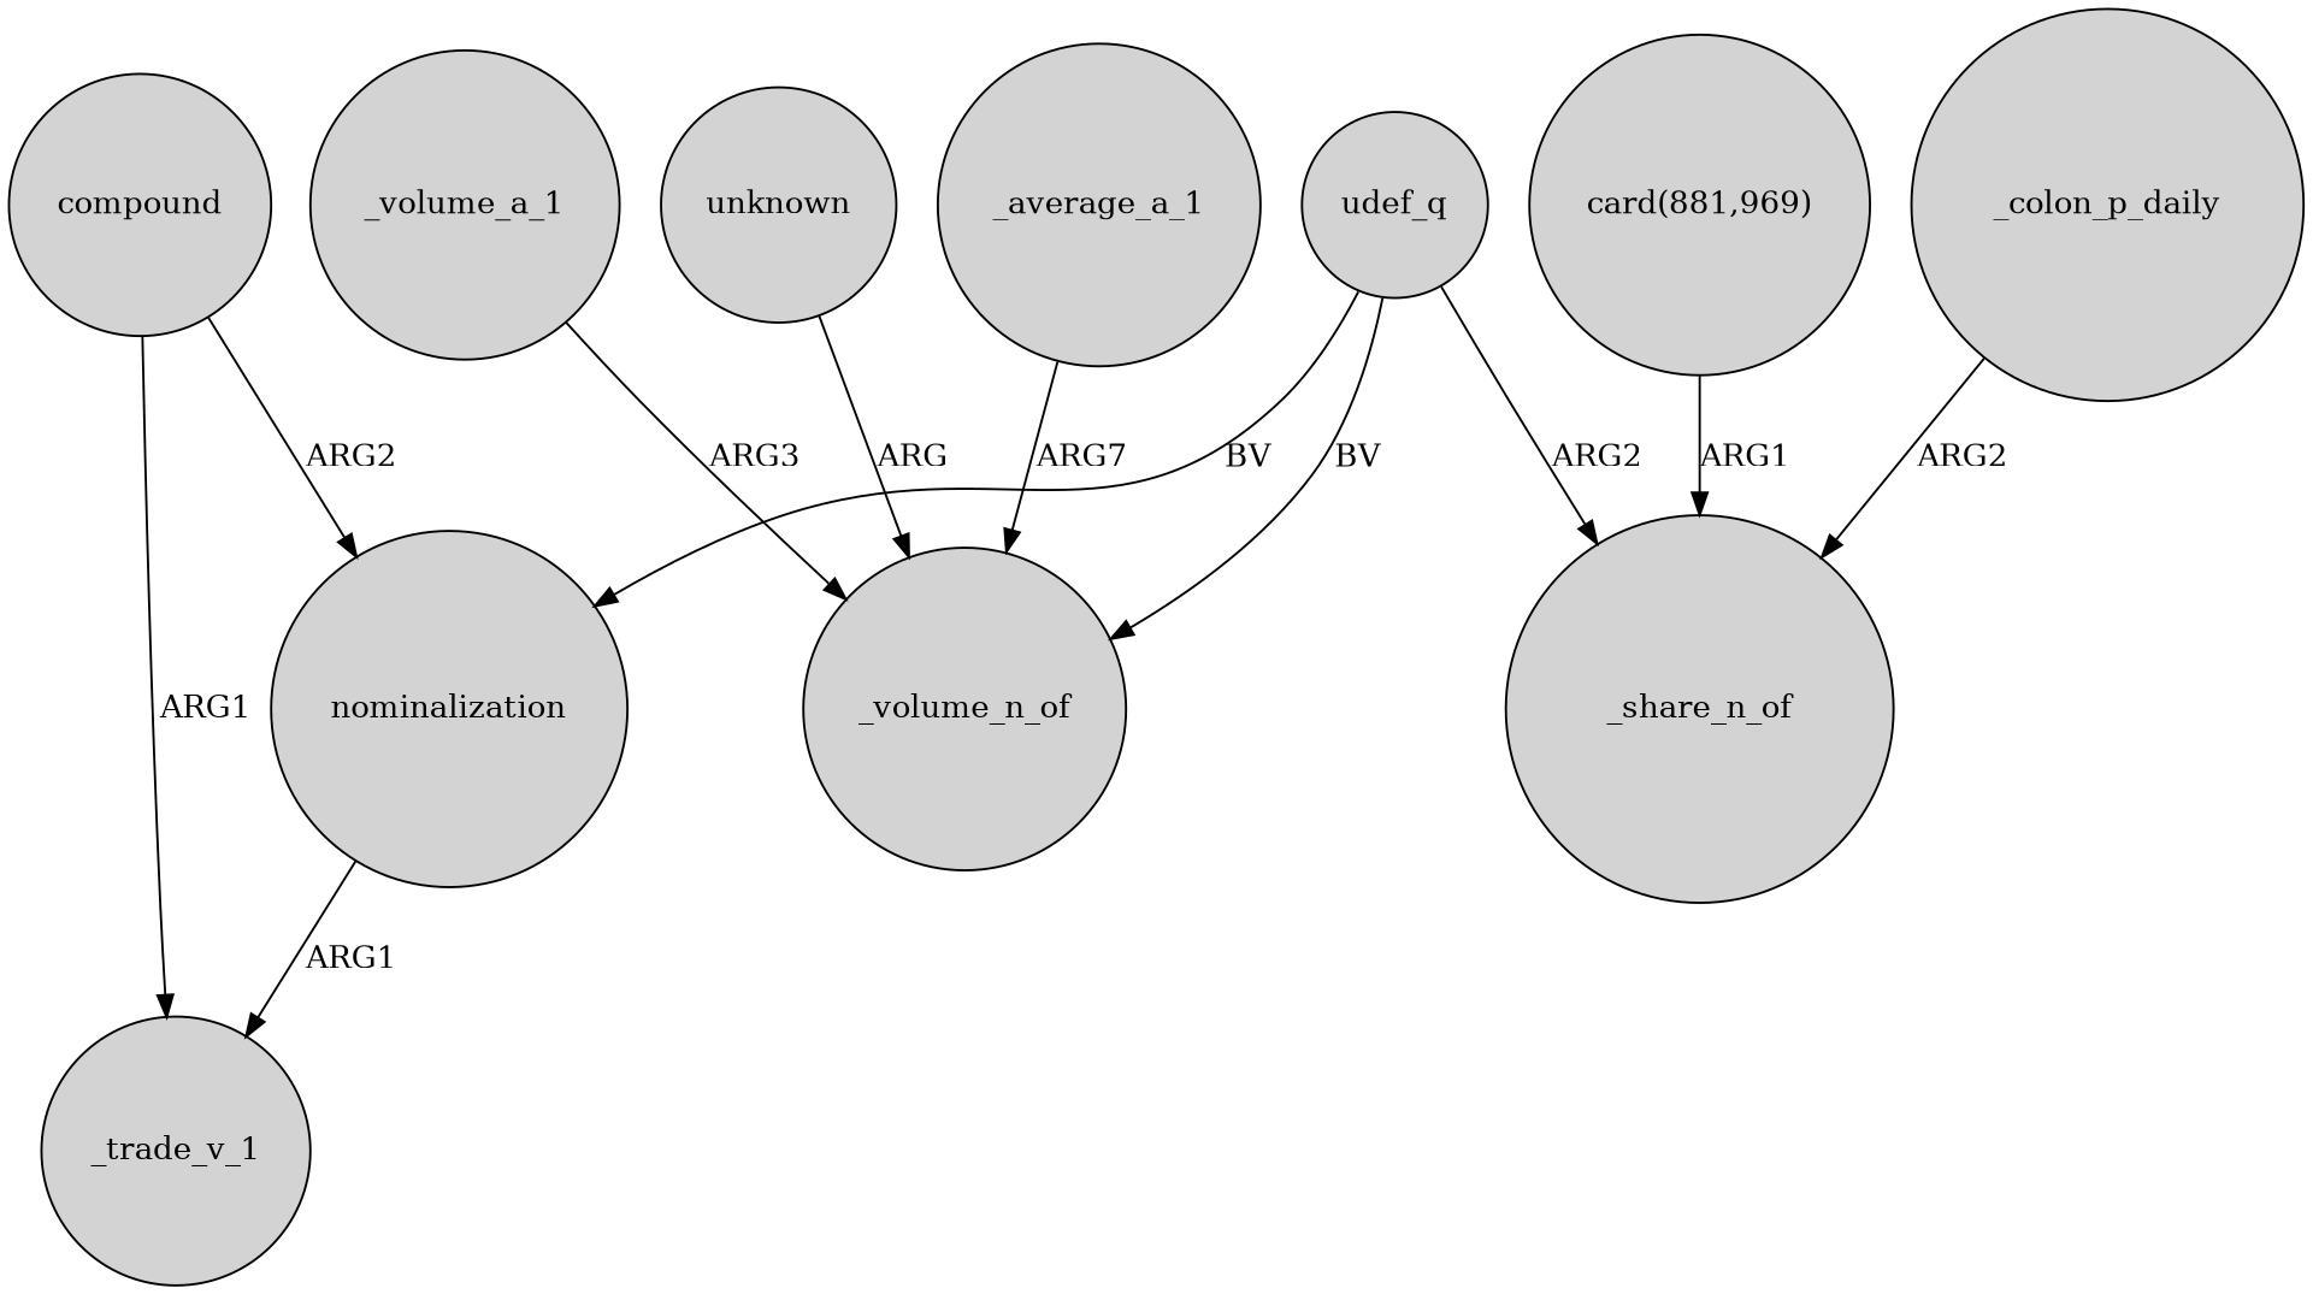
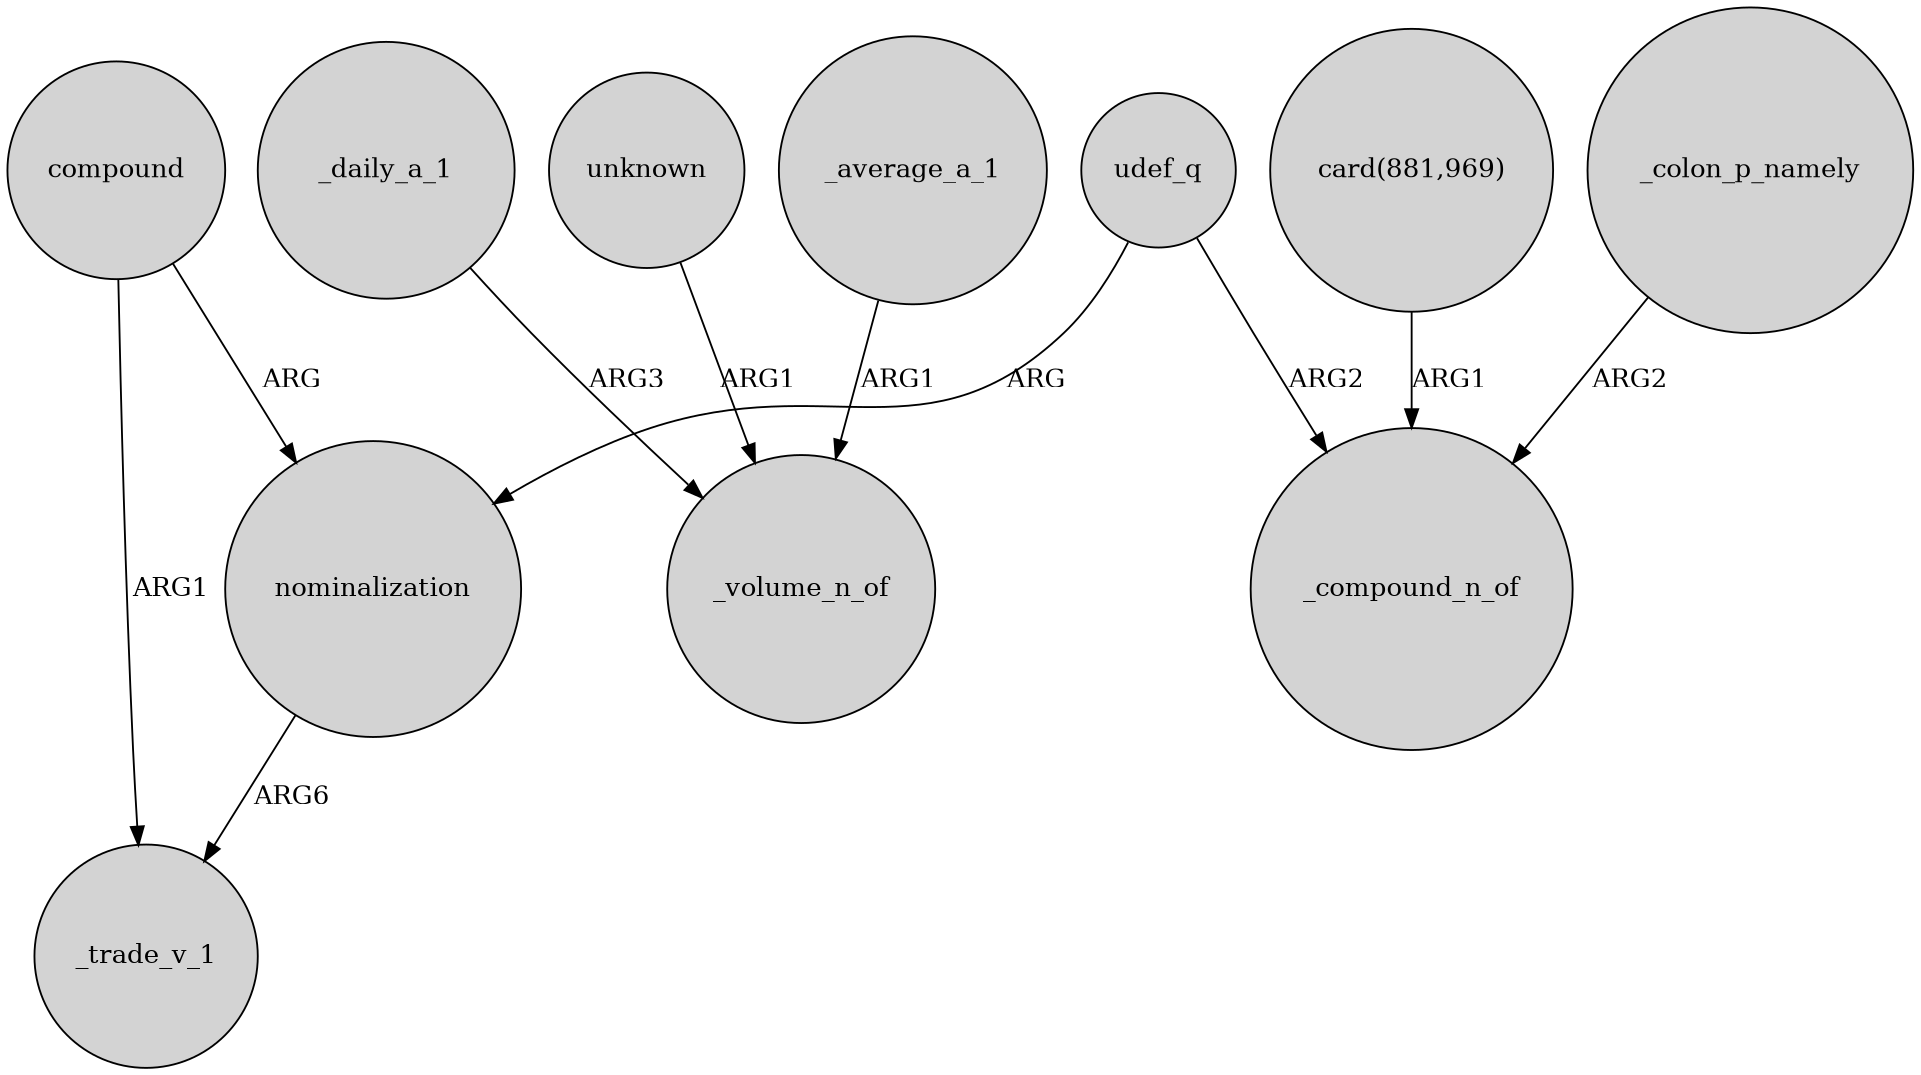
  digraph {
    node [shape=circle style=filled]
    compound
    nominalization
    _trade_v_1
    udef_q
    _volume_n_of
-   _share_n_of
-   _daily_a_1 [label=_volume_a_1]
+   _share_n_of [label=_compound_n_of]
+   _daily_a_1
    "card(881,969)"
-   _colon_p_namely [label=_colon_p_daily]
+   _colon_p_namely
    unknown
    _average_a_1
-   compound -> nominalization [label=ARG2]
+   compound -> nominalization [label=ARG]
    compound -> _trade_v_1 [label=ARG1]
-   nominalization -> _trade_v_1 [label=ARG1]
-   udef_q -> nominalization [label=BV]
-   udef_q -> _volume_n_of [label=BV]
+   nominalization -> _trade_v_1 [label=ARG6]
+   udef_q -> nominalization [label=ARG]
    udef_q -> _share_n_of [label=ARG2]
    _daily_a_1 -> _volume_n_of [label=ARG3]
    "card(881,969)" -> _share_n_of [label=ARG1]
    _colon_p_namely -> _share_n_of [label=ARG2]
-   unknown -> _volume_n_of [label=ARG]
-   _average_a_1 -> _volume_n_of [label=ARG7]
+   unknown -> _volume_n_of [label=ARG1]
+   _average_a_1 -> _volume_n_of [label=ARG1]
  }
